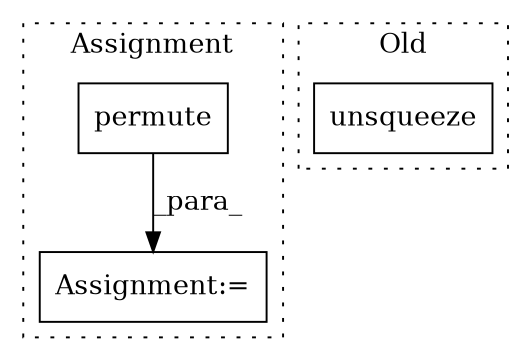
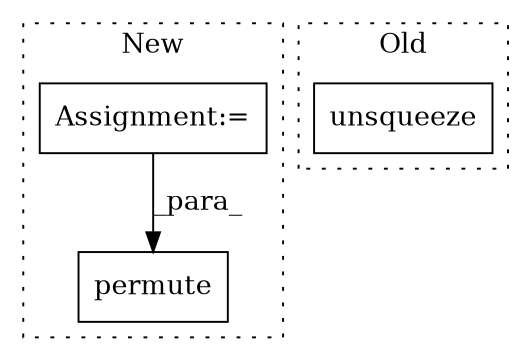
  digraph {
    node [a=32 shape=box]
    n1 [l="8,1" label=permute s="859,872"]
    n2 [a=7 l=1 label="Assignment:=" s=850]
    n3 [l="10,1" label=unsqueeze s="864,875"]
    subgraph cluster_1 {
-     label=Assignment
+     label=New
      style=dotted
      n1
      n2
    }
    subgraph cluster_2 {
      label=Old
      style=dotted
      n3
    }
-   n1 -> n2 [label=_para_]
+   n2 -> n1 [label=_para_]
  }
